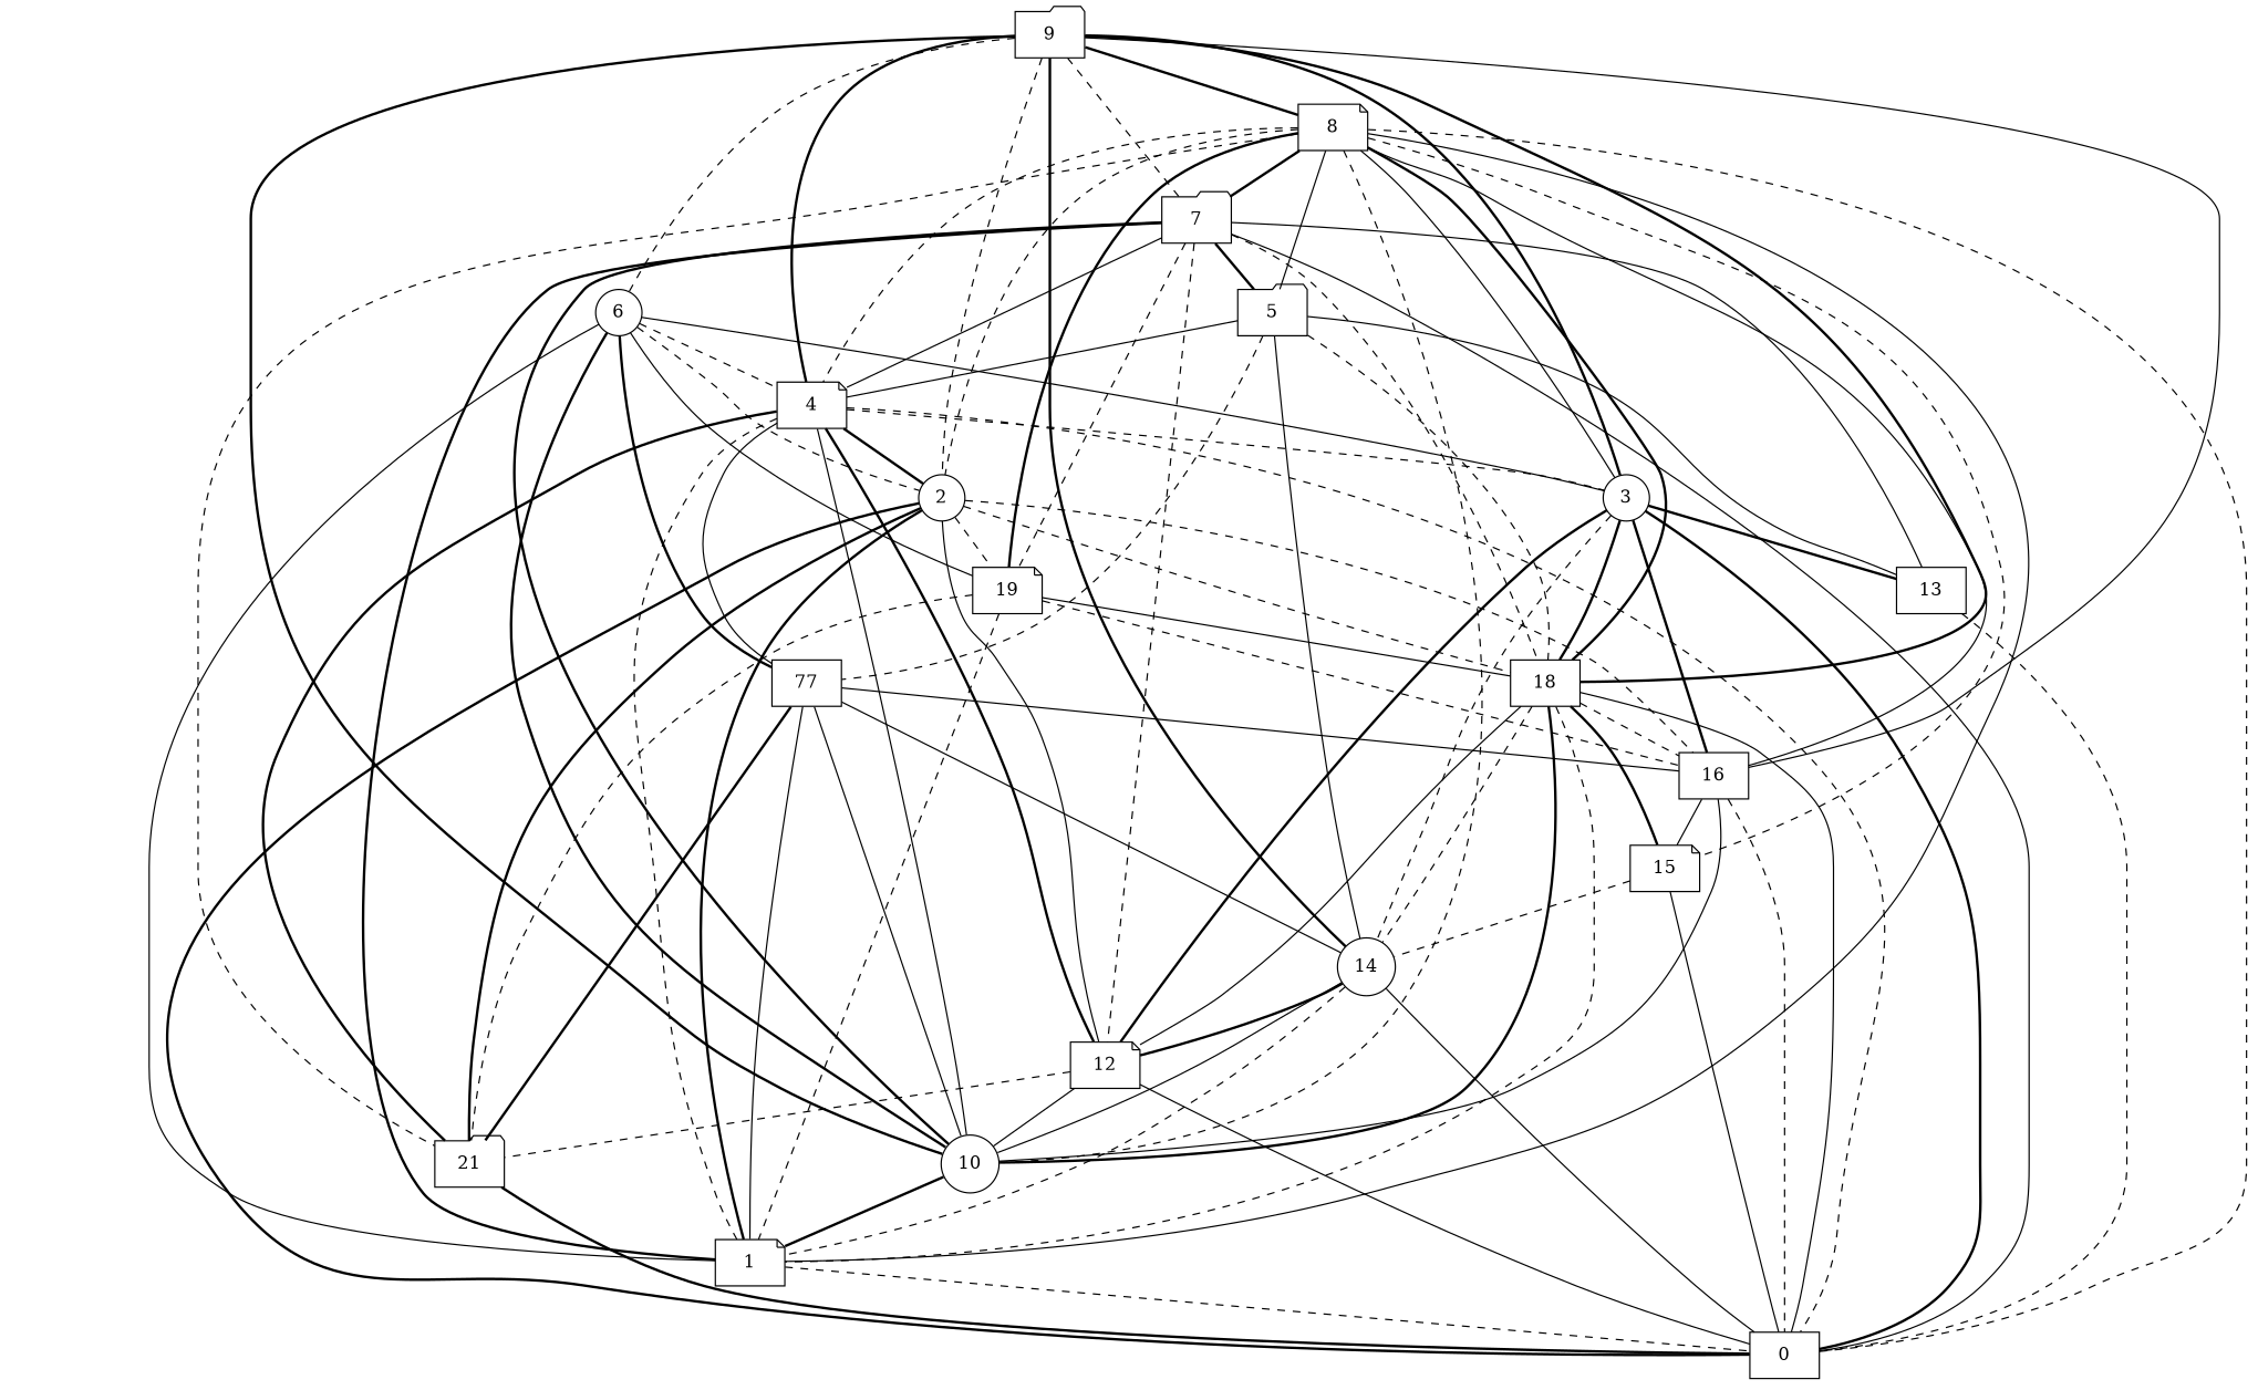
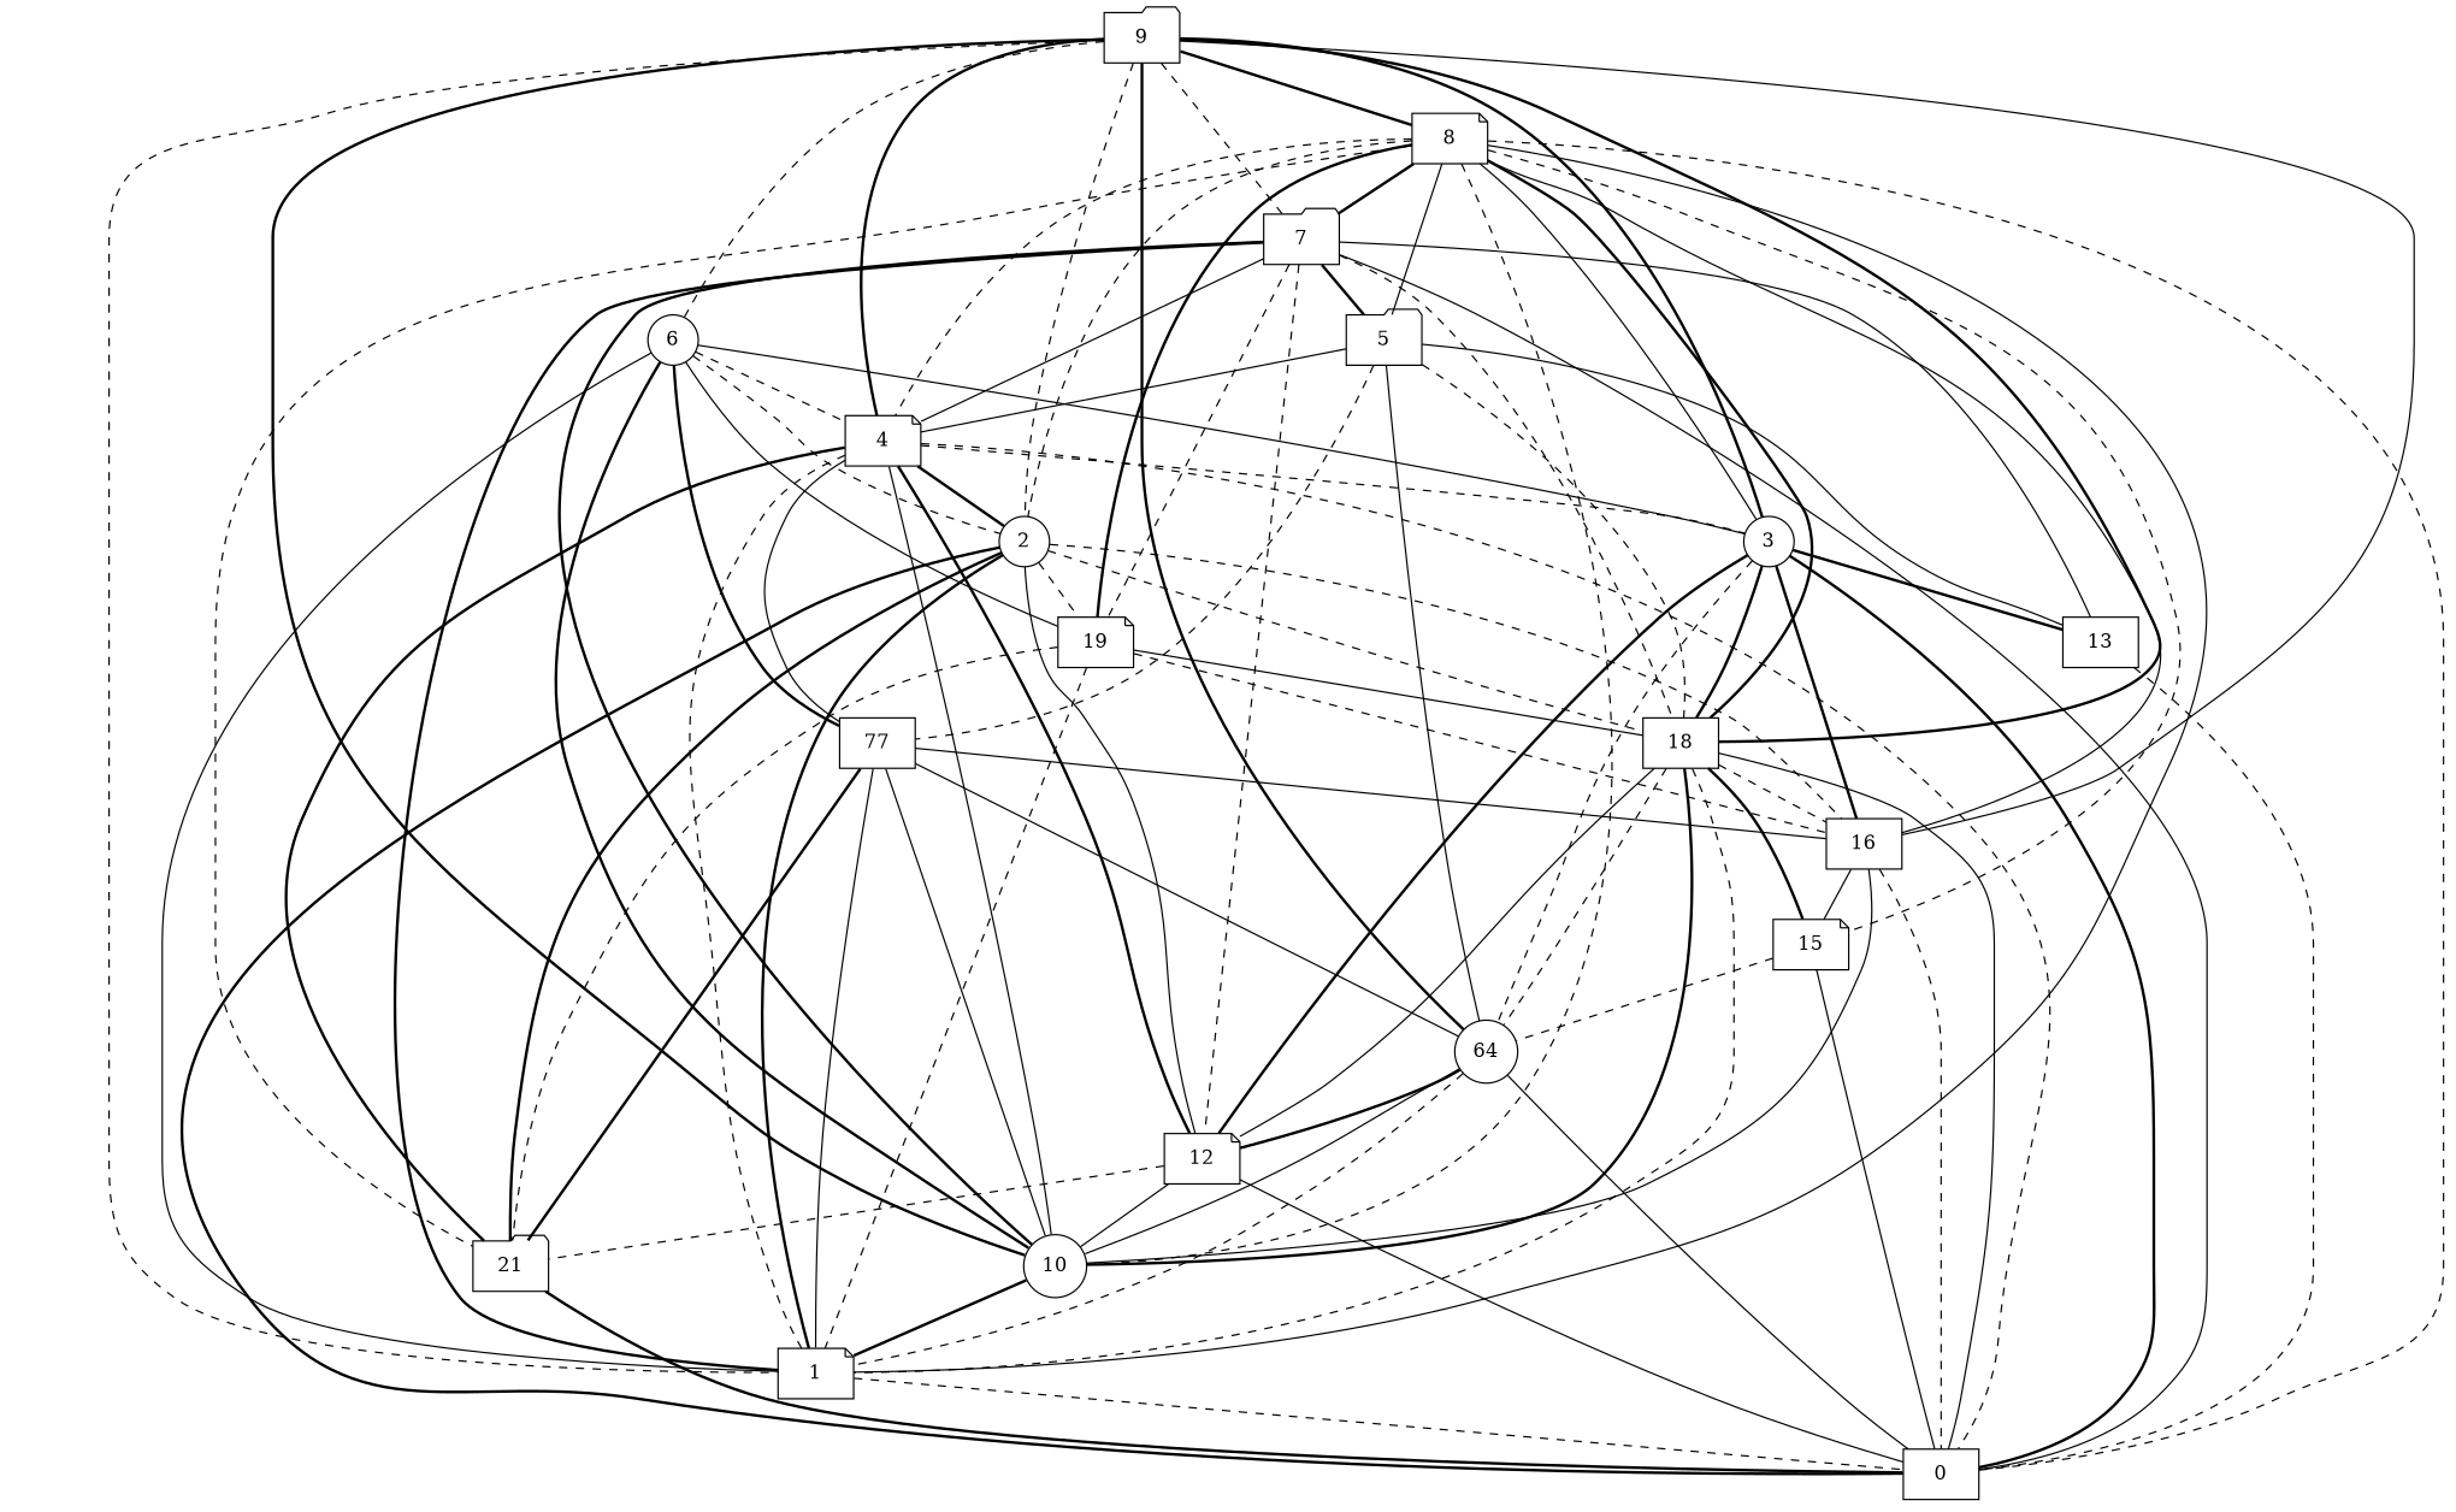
  digraph {
    node [shape=note]
    edge [color=black dir=none style=dashed]
    8
    16 [shape=box]
    19
    5 [shape=folder]
    1
    3 [shape=circle]
    15
    7 [shape=folder]
    0 [shape=box]
    4
    2 [shape=circle]
    18 [shape=box]
    10 [shape=circle]
    n14 [label=21 shape=folder]
    13 [shape=box]
    n16 [label=77 shape=box]
-   14 [shape=circle]
+   14 [shape=circle label=64]
    12
    9 [shape=folder]
    6 [shape=circle]
    subgraph sub_1 {
      8
      16
      19
      5
      1
      3
      15
      7
      0
      4
      2
      18
      10
      n14
      13
      n16
      14
      12
      9
      6
    }
    8 -> 16 [style=solid]
    8 -> 19 [style=bold]
    8 -> 5 [style=solid]
    8 -> 1 [style=solid]
    8 -> 3 [style=solid]
    8 -> 15
    8 -> 7 [style=bold]
    8 -> 0
    8 -> 4
    8 -> 2
    8 -> 18 [style=bold]
    8 -> 10
    8 -> n14
    16 -> 15 [style=solid]
    16 -> 0
    16 -> 10 [style=solid]
    19 -> 16
    19 -> 1
    19 -> 18 [style=solid]
    19 -> n14
    5 -> 4 [style=solid]
    5 -> 18
    5 -> 13 [style=solid]
    5 -> n16
    5 -> 14 [style=solid]
    1 -> 0
    3 -> 16 [style=bold]
    3 -> 0 [style=bold]
    3 -> 18 [style=bold]
    3 -> 13 [style=bold]
    3 -> 14
    3 -> 12 [style=bold]
    15 -> 0 [style=solid]
    15 -> 14
    7 -> 19
    7 -> 5 [style=bold]
    7 -> 1 [style=bold]
    7 -> 0 [style=solid]
    7 -> 4 [style=solid]
    7 -> 18
    7 -> 10 [style=bold]
    7 -> 13 [style=solid]
    7 -> 12
    4 -> 1
    4 -> 3
    4 -> 0
    4 -> 2 [style=bold]
    4 -> 10 [style=solid]
    4 -> n14 [style=bold]
    4 -> n16 [style=solid]
    4 -> 12 [style=bold]
    2 -> 16
    2 -> 19
    2 -> 1 [style=bold]
    2 -> 0 [style=bold]
    2 -> 18
    2 -> n14 [style=bold]
    2 -> 12 [style=solid]
    18 -> 16
    18 -> 1
    18 -> 15 [style=bold]
    18 -> 0 [style=solid]
    18 -> 10 [style=bold]
    18 -> 14
    18 -> 12 [style=solid]
    10 -> 1 [style=bold]
    n14 -> 0 [style=bold]
    13 -> 0
    n16 -> 16 [style=solid]
    n16 -> 1 [style=solid]
    n16 -> 10 [style=solid]
    n16 -> n14 [style=bold]
    n16 -> 14 [style=solid]
    14 -> 1
    14 -> 0 [style=solid]
    14 -> 10 [style=solid]
    14 -> 12 [style=bold]
    12 -> 0 [style=solid]
    12 -> 10 [style=solid]
    12 -> n14
    9 -> 8 [style=bold]
    9 -> 16 [style=solid]
+   9 -> 1
    9 -> 3 [style=bold]
    9 -> 7
    9 -> 4 [style=bold]
    9 -> 2
    9 -> 18 [style=bold]
    9 -> 10 [style=bold]
    9 -> 14 [style=bold]
    9 -> 6
    6 -> 19 [style=solid]
    6 -> 1 [style=solid]
    6 -> 3 [style=solid]
    6 -> 4
    6 -> 2
    6 -> 10 [style=bold]
    6 -> n16 [style=bold]
  }
